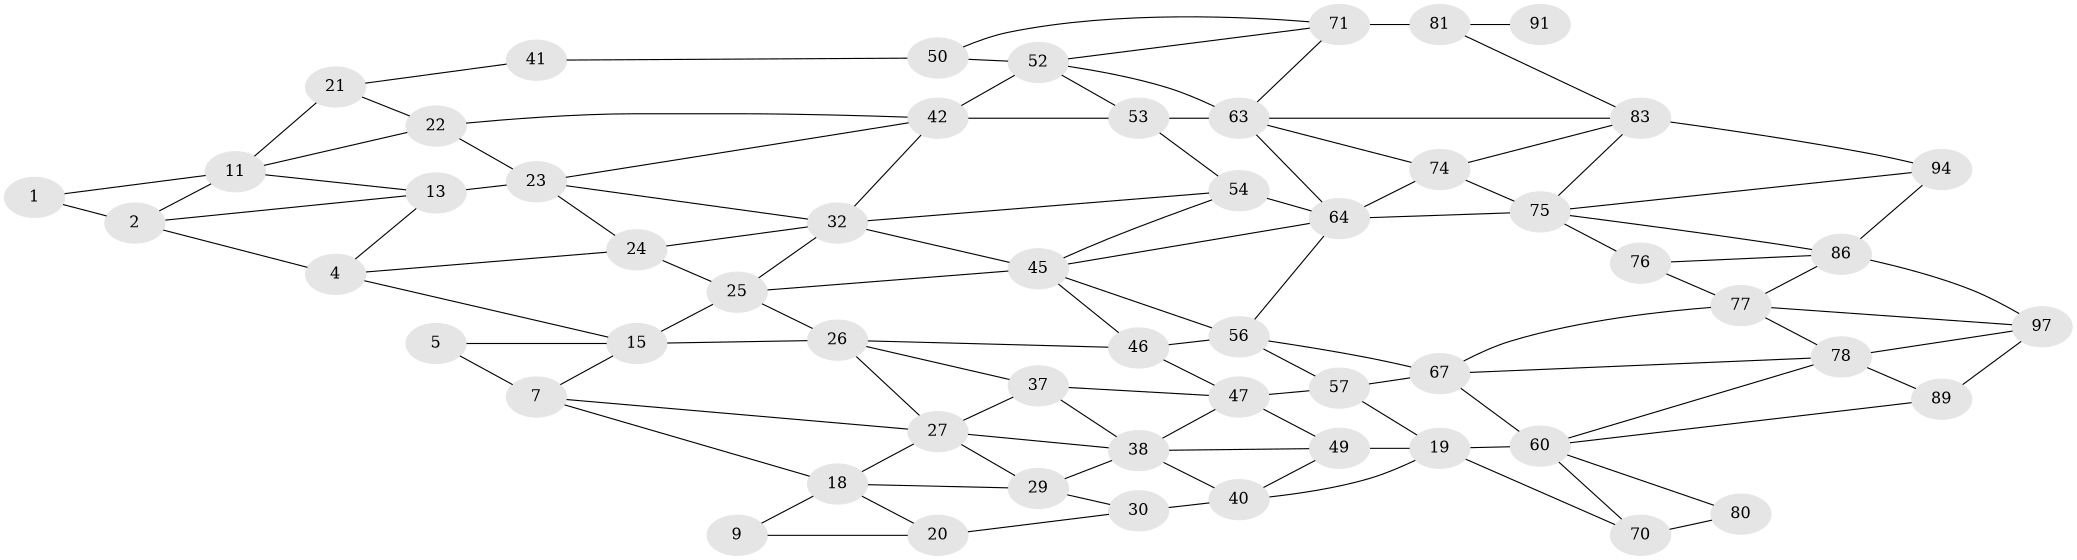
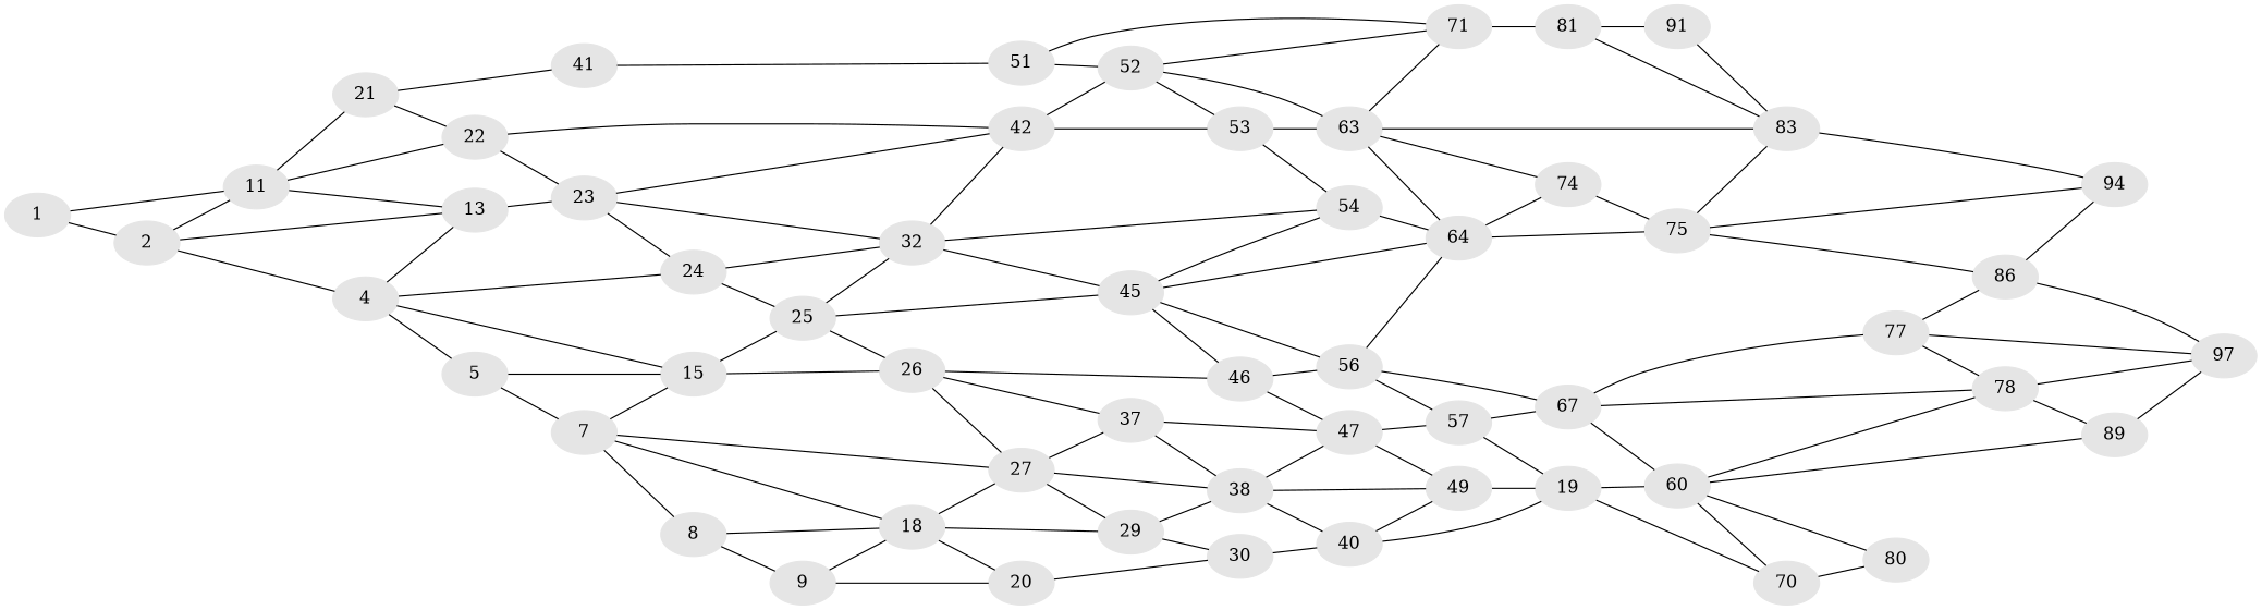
  graph {
    rankdir=LR
    node [color=gray90 style=filled]
    2 [super="+3"]
    11 [super="+12"]
    4 [super="+14"]
    13
    1
    21 [super="+31"]
    22 [super="+32"]
    5 [super="+6"]
    15 [super="+16"]
    24
    23 [super="+33"]
    7 [super="+17"]
    25 [super="+35"]
    26 [super="+36"]
    n15 [label=32 super="+44"]
+   8
    18 [super="+19"]
    27 [super="+28"]
    9 [super="+10"]
    20
    29
    37
    38 [super="+39"]
    30
    41
    42 [super="+43"]
    45 [super="+55"]
    46
    40 [super="+50"]
-   51 [super="+61" label=50]
+   51 [super="+61"]
    52 [super="+62"]
    53
    54
    56 [super="+66"]
    64 [super="+65"]
    47 [super="+48"]
    49
    n38 [label=19 super="+60"]
    57 [super="+58"]
    n40 [label=60 super="+79"]
    70
    71 [super="+72"]
    63 [super="+73"]
    67 [super="+68"]
    74
    75 [super="+85"]
    81 [super="+82"]
    83 [super="+84"]
    77 [super="+87"]
    78 [super="+88"]
-   76
    86 [super="+96"]
    80
    89 [super="+99"]
    94 [super="+95"]
    97 [super="+98"]
    91 [super="+92"]
    2 -- 11
    2 -- 4
    2 -- 13
    11 -- 13
    11 -- 21
    11 -- 22
    4 -- 13
+   4 -- 5
    4 -- 15
    4 -- 24
    13 -- 23
    1 -- 2
    1 -- 11
    21 -- 22 [weight=2]
    21 -- 41
    22 -- 23 [weight=2]
    22 -- 42
    5 -- 15 [weight=2]
    5 -- 7
    15 -- 25
    15 -- 26
    24 -- 25
    24 -- n15
    23 -- 24
    23 -- n15
    23 -- 42
    7 -- 15
+   7 -- 8
    7 -- 18
    7 -- 27
    25 -- 26 [weight=2]
    25 -- n15
    25 -- 45
    26 -- 27
    26 -- 37
    26 -- 46
    n15 -- 42
    n15 -- 45
    n15 -- 54
+   8 -- 18
+   8 -- 9
    18 -- 27
    18 -- 20
    18 -- 29
    27 -- 29
    27 -- 37
    27 -- 38
    9 -- 18
    9 -- 20
    20 -- 30
    29 -- 38
    29 -- 30
    37 -- 38
    37 -- 47
    38 -- 40
    38 -- 47
    38 -- 49
    30 -- 40
    41 -- 51
    42 -- 52
    42 -- 53
    45 -- 46
    45 -- 54
    45 -- 56
    45 -- 64
    46 -- 56
    46 -- 47
    40 -- 49
    40 -- n38
    51 -- 52 [weight=2]
    51 -- 71
    52 -- 53
    52 -- 71
    52 -- 63
    53 -- 54
    53 -- 63
    54 -- 64
    56 -- 64
    56 -- 57
    56 -- 67
    64 -- 74
    64 -- 75
    47 -- 49
    47 -- 57 [weight=2]
    49 -- n38
    n38 -- n40
    n38 -- 70
    57 -- n38
    57 -- 67 [weight=2]
    n40 -- 70
    n40 -- 78
    n40 -- 80
    n40 -- 89
    70 -- 80
    71 -- 81 [weight=2]
    63 -- 64
    63 -- 71
    63 -- 74
    63 -- 83
    67 -- n40
    67 -- 77
    67 -- 78
    74 -- 75
-   74 -- 83
+   91 -- 83
    75 -- 83
-   75 -- 76
    75 -- 86
    75 -- 94
    81 -- 83
    81 -- 91 [weight=2]
    83 -- 94
    77 -- 78 [weight=2]
    77 -- 86
    77 -- 97
    78 -- 89
    78 -- 97
-   76 -- 77
-   76 -- 86
    86 -- 94
    86 -- 97
    89 -- 97
  }
